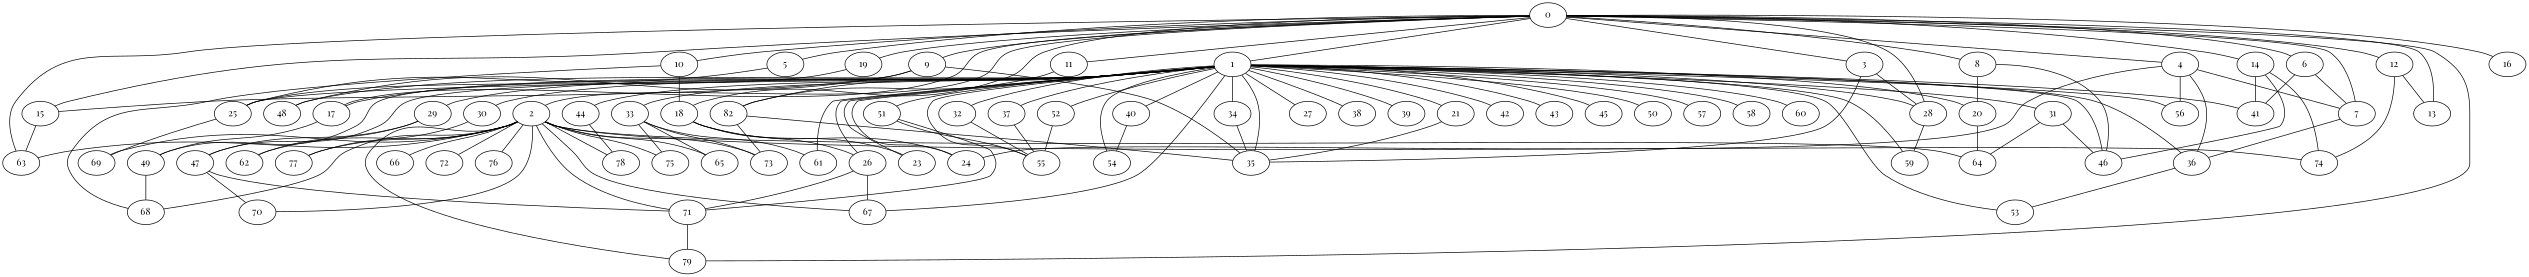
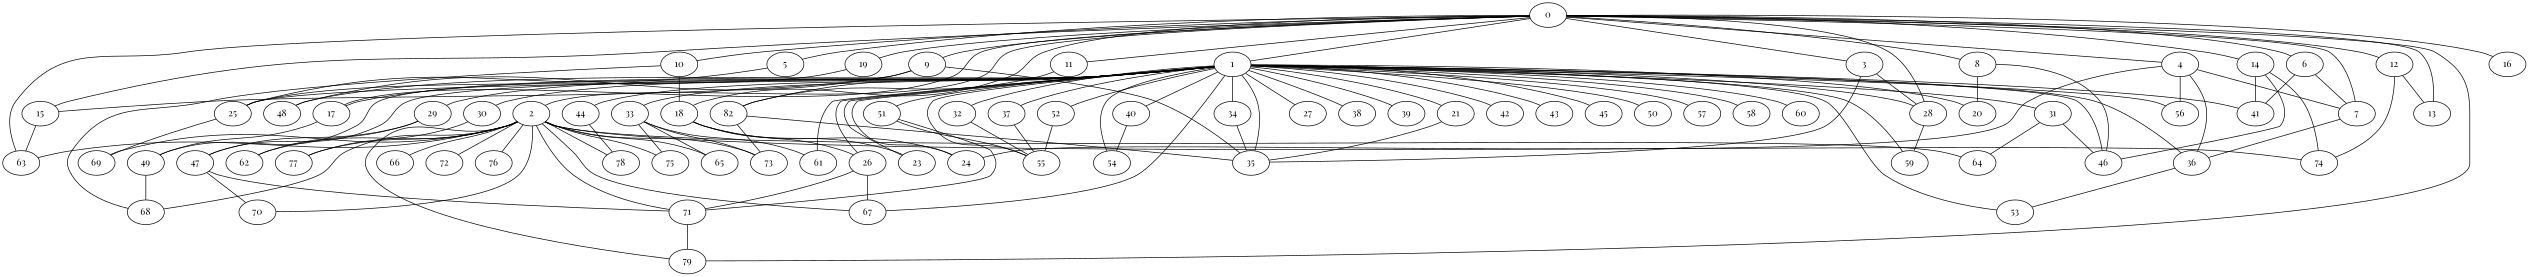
  graph {
    fontname="Playfair Display"
    node [fontname="Playfair Display"]
    edge [fontname="Playfair Display"]
    0
    1
    2
    3
    4
    5
    6
    7
    8
    9
    10
    11
    12
    13
    14
    15
    16
    17
    18
    19
    28
    63
    79
    20
    21
    n26 [label=82]
    23
    24
    25
    26
    27
    29
    30
    31
    32
    33
    34
    35
    36
    37
    38
    39
    40
    41
    42
    43
    44
    45
    46
    47
    48
    49
    50
    51
    52
    53
    54
    55
    56
    57
    58
    59
    60
    61
    67
    64
    66
    68
    69
    70
    65
    72
    73
    74
    71
    76
    77
    78
    75
    62
    0 -- 1
    0 -- 2
    0 -- 3
    0 -- 4
    0 -- 5
    0 -- 6
    0 -- 7
    0 -- 8
    0 -- 9
    0 -- 10
    0 -- 11
    0 -- 12
    0 -- 13
    0 -- 14
    0 -- 15
    0 -- 16
    0 -- 17
    0 -- 18
    0 -- 19
    0 -- 28
    0 -- 63
    0 -- 79
    1 -- 17
    1 -- 28
    1 -- 20
    1 -- 21
    1 -- n26
    1 -- 23
    1 -- 24
    1 -- 25
    1 -- 26
    1 -- 27
    1 -- 29
    1 -- 30
    1 -- 31
    1 -- 32
    1 -- 33
    1 -- 34
    1 -- 35
    1 -- 36
    1 -- 37
    1 -- 38
    1 -- 39
    1 -- 40
    1 -- 41
    1 -- 42
    1 -- 43
    1 -- 44
    1 -- 45
    1 -- 46
    1 -- 47
    1 -- 48
    1 -- 49
    1 -- 50
    1 -- 51
    1 -- 52
    1 -- 53
    1 -- 54
    1 -- 55
    1 -- 56
    1 -- 57
    1 -- 58
    1 -- 59
    1 -- 60
    1 -- 61
    1 -- 67
    2 -- 63
    2 -- 79
    2 -- 67
    2 -- 64
    2 -- 66
    2 -- 68
    2 -- 69
    2 -- 70
    2 -- 65
    2 -- 72
    2 -- 73
    2 -- 74
    2 -- 71
    2 -- 76
    2 -- 77
    2 -- 78
    2 -- 75
    2 -- 62
    3 -- 28
    3 -- 35
    4 -- 7
    4 -- 24
    4 -- 36
    4 -- 56
    5 -- 25
    6 -- 7
    6 -- 41
    7 -- 36
    8 -- 20
    8 -- 46
    9 -- 15
    9 -- 35
    9 -- 48
    10 -- 18
    10 -- 68
    11 -- n26
    12 -- 13
    12 -- 74
    14 -- 41
    14 -- 46
    14 -- 74
    15 -- 63
    17 -- 49
    18 -- 23
    18 -- 24
    18 -- 26
    19 -- 25
    28 -- 59
-   20 -- 64
    21 -- 35
    n26 -- 35
    n26 -- 73
    25 -- 69
    26 -- 67
    26 -- 71
    29 -- 47
    29 -- 62
    30 -- 77
    31 -- 46
    31 -- 64
    32 -- 55
    33 -- 61
    33 -- 65
    33 -- 73
    33 -- 75
    34 -- 35
    36 -- 53
    37 -- 55
    40 -- 54
    44 -- 78
    47 -- 70
    47 -- 71
    49 -- 68
    51 -- 55
    51 -- 71
    52 -- 55
    71 -- 79
  }
